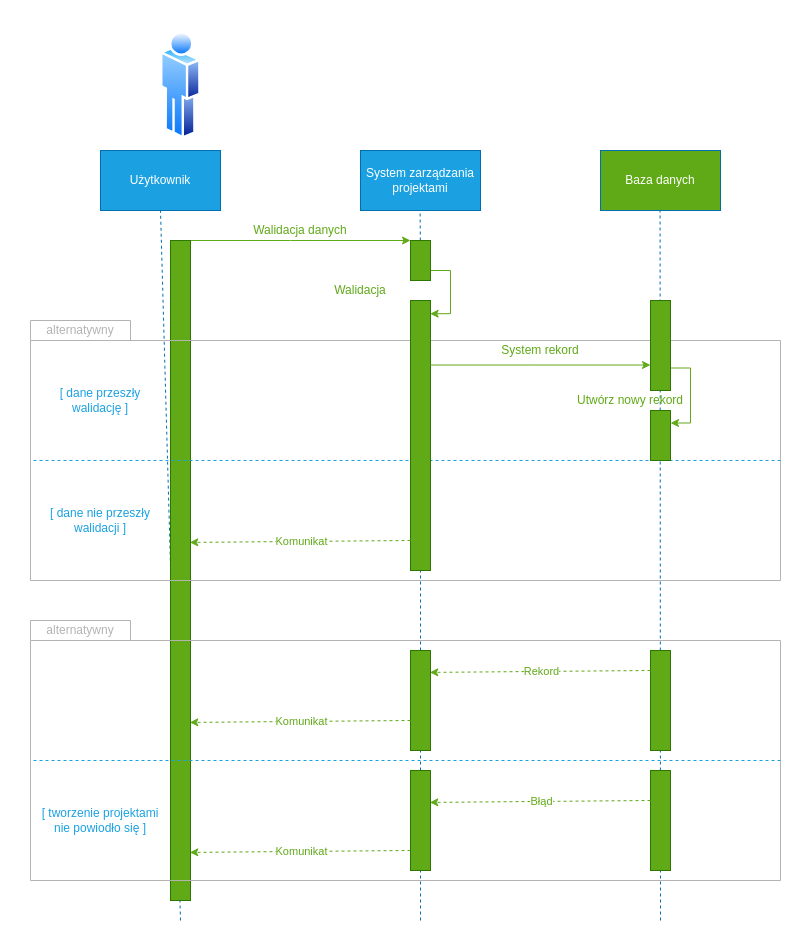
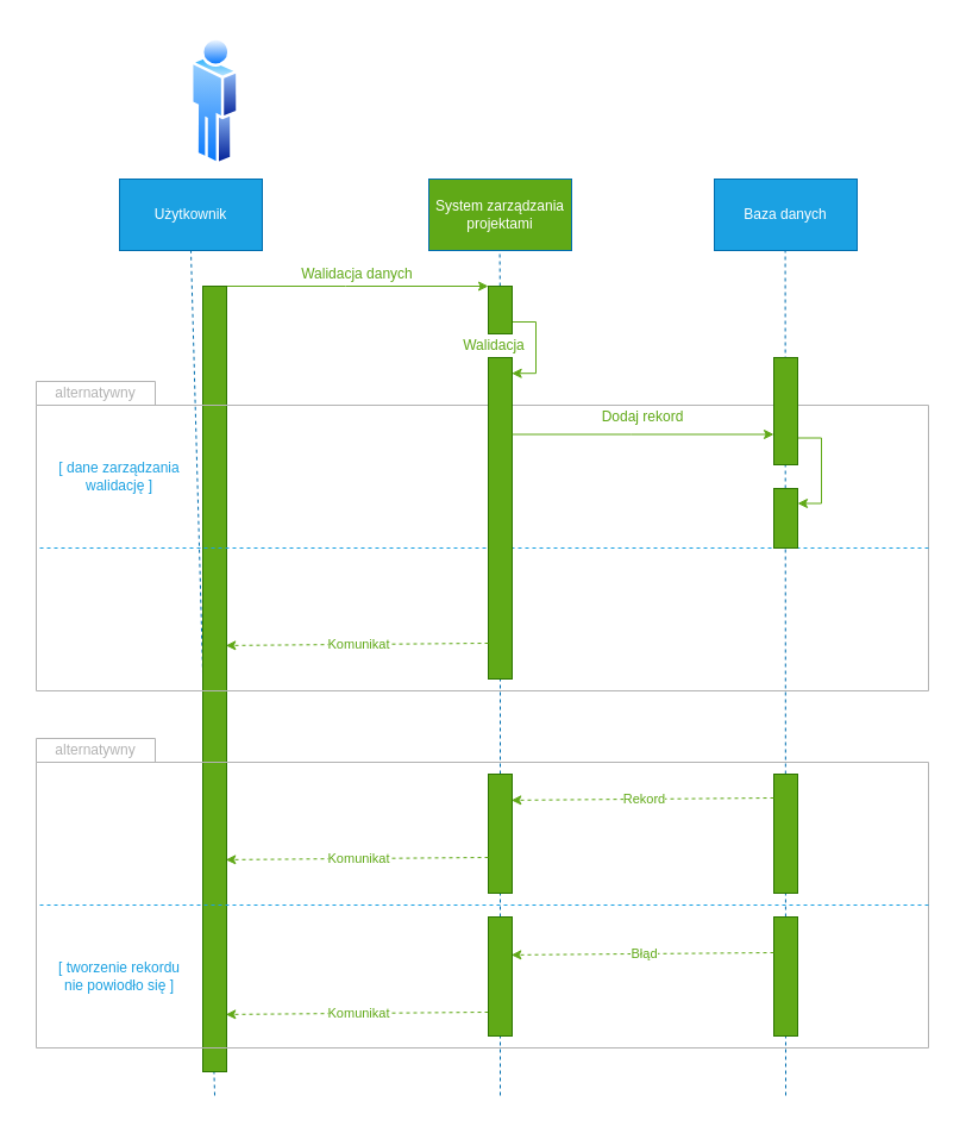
  <mxCell id="0" />
  <mxCell id="1" parent="0" />
  <mxCell id="2" value="Użytkownik" style="rounded=0;whiteSpace=wrap;html=1;fillColor=#1ba1e2;strokeColor=#006EAF;fontColor=#ffffff;" parent="1" vertex="1"><mxGeometry x="100" y="150" width="120" height="60" as="geometry" /></mxCell>
- <mxCell id="3" value="System zarządzania projektami" style="rounded=0;whiteSpace=wrap;html=1;fillColor=#1ba1e2;strokeColor=#006EAF;fontColor=#ffffff;" parent="1" vertex="1"><mxGeometry x="360" y="150" width="120" height="60" as="geometry" /></mxCell>
- <mxCell id="4" value="Baza danych" style="rounded=0;whiteSpace=wrap;html=1;fillColor=#60a917;strokeColor=#006EAF;fontColor=#ffffff;" parent="1" vertex="1"><mxGeometry x="600" y="150" width="120" height="60" as="geometry" /></mxCell>
+ <mxCell id="3" value="System zarządzania projektami" style="rounded=0;whiteSpace=wrap;html=1;fillColor=#60a917;strokeColor=#006EAF;fontColor=#ffffff;" parent="1" vertex="1"><mxGeometry x="360" y="150" width="120" height="60" as="geometry" /></mxCell>
+ <mxCell id="4" value="Baza danych" style="rounded=0;whiteSpace=wrap;html=1;fillColor=#1ba1e2;strokeColor=#006EAF;fontColor=#ffffff;" parent="1" vertex="1"><mxGeometry x="600" y="150" width="120" height="60" as="geometry" /></mxCell>
  <mxCell id="5" value="" style="endArrow=none;dashed=1;html=1;entryX=0.5;entryY=1;entryDx=0;entryDy=0;fillColor=#1ba1e2;strokeColor=#006EAF;" parent="1" target="2" edge="1"><mxGeometry width="50" height="50" relative="1" as="geometry"><mxPoint x="180" y="920" as="sourcePoint" /><mxPoint x="440" y="80" as="targetPoint" /></mxGeometry></mxCell>
  <mxCell id="6" style="edgeStyle=orthogonalEdgeStyle;rounded=0;orthogonalLoop=1;jettySize=auto;html=1;exitX=1;exitY=0;exitDx=0;exitDy=0;entryX=0;entryY=0;entryDx=0;entryDy=0;fontColor=#1BA1E2;fillColor=#60a917;strokeColor=#60A917;" parent="1" source="7" target="17" edge="1"><mxGeometry relative="1" as="geometry"><Array as="points"><mxPoint x="290" y="240" /><mxPoint x="290" y="240" /></Array></mxGeometry></mxCell>
  <mxCell id="7" value="" style="rounded=0;whiteSpace=wrap;html=1;fillColor=#60a917;strokeColor=#2D7600;fontColor=#ffffff;" parent="1" vertex="1"><mxGeometry x="170" y="240" width="20" height="660" as="geometry" /></mxCell>
  <mxCell id="8" value="" style="shape=folder;fontStyle=1;spacingTop=10;tabWidth=100;tabHeight=20;tabPosition=left;html=1;fillColor=none;strokeColor=#B3B3B3;" parent="1" vertex="1"><mxGeometry x="30" y="320" width="750" height="260" as="geometry" /></mxCell>
  <mxCell id="9" value="alternatywny" style="text;html=1;strokeColor=none;fillColor=none;align=center;verticalAlign=middle;whiteSpace=wrap;rounded=0;fontColor=#B3B3B3;" parent="1" vertex="1"><mxGeometry x="30" y="320" width="100" height="20" as="geometry" /></mxCell>
- <mxCell id="10" value="[ dane przeszły walidację ]" style="text;html=1;strokeColor=none;fillColor=none;align=center;verticalAlign=middle;whiteSpace=wrap;rounded=0;fontColor=#1BA1E2;" parent="1" vertex="1"><mxGeometry x="40" y="350" width="120" height="100" as="geometry" /></mxCell>
+ <mxCell id="10" value="[ dane zarządzania walidację ]" style="text;html=1;strokeColor=none;fillColor=none;align=center;verticalAlign=middle;whiteSpace=wrap;rounded=0;fontColor=#1BA1E2;" parent="1" vertex="1"><mxGeometry x="40" y="350" width="120" height="100" as="geometry" /></mxCell>
  <mxCell id="11" value="" style="endArrow=none;dashed=1;html=1;entryX=0;entryY=0;entryDx=0;entryDy=140;entryPerimeter=0;exitX=0;exitY=0;exitDx=750;exitDy=140;exitPerimeter=0;strokeColor=#1BA1E2;" parent="1" source="8" target="8" edge="1"><mxGeometry width="50" height="50" relative="1" as="geometry"><mxPoint x="340" y="1320" as="sourcePoint" /><mxPoint x="340" y="790" as="targetPoint" /></mxGeometry></mxCell>
- <mxCell id="12" value="[ dane nie przeszły walidacji ]" style="text;html=1;strokeColor=none;fillColor=none;align=center;verticalAlign=middle;whiteSpace=wrap;rounded=0;fontColor=#1BA1E2;" parent="1" vertex="1"><mxGeometry x="40" y="470" width="120" height="100" as="geometry" /></mxCell>
  <mxCell id="13" value="" style="aspect=fixed;perimeter=ellipsePerimeter;html=1;align=center;shadow=0;dashed=0;spacingTop=3;image;image=img/lib/active_directory/user.svg;fontColor=#1BA1E2;strokeColor=#1BA1E2;fillColor=#1BA1E2;" parent="1" vertex="1"><mxGeometry x="160" y="30" width="40.7" height="110" as="geometry" /></mxCell>
  <mxCell id="14" value="" style="endArrow=none;dashed=1;html=1;entryX=0.5;entryY=1;entryDx=0;entryDy=0;fillColor=#1ba1e2;strokeColor=#006EAF;startArrow=none;" parent="1" source="17" edge="1"><mxGeometry width="50" height="50" relative="1" as="geometry"><mxPoint x="419.58" y="740" as="sourcePoint" /><mxPoint x="419.58" y="210" as="targetPoint" /></mxGeometry></mxCell>
  <mxCell id="15" value="" style="endArrow=none;dashed=1;html=1;entryX=0.5;entryY=1;entryDx=0;entryDy=0;fillColor=#1ba1e2;strokeColor=#006EAF;" parent="1" edge="1"><mxGeometry width="50" height="50" relative="1" as="geometry"><mxPoint x="660" y="920" as="sourcePoint" /><mxPoint x="659.58" y="210" as="targetPoint" /></mxGeometry></mxCell>
  <mxCell id="16" style="edgeStyle=orthogonalEdgeStyle;rounded=0;orthogonalLoop=1;jettySize=auto;html=1;exitX=1;exitY=0.75;exitDx=0;exitDy=0;entryX=0.983;entryY=0.049;entryDx=0;entryDy=0;entryPerimeter=0;fontColor=#60A917;strokeColor=#60A917;" parent="1" source="17" target="21" edge="1"><mxGeometry relative="1" as="geometry" /></mxCell>
  <mxCell id="17" value="" style="rounded=0;whiteSpace=wrap;html=1;fillColor=#60a917;strokeColor=#2D7600;fontColor=#ffffff;" parent="1" vertex="1"><mxGeometry x="410" y="240" width="20" height="40" as="geometry" /></mxCell>
  <mxCell id="18" value="" style="endArrow=none;dashed=1;html=1;entryX=0.5;entryY=0;entryDx=0;entryDy=0;fillColor=#1ba1e2;strokeColor=#006EAF;" parent="1" target="21" edge="1"><mxGeometry width="50" height="50" relative="1" as="geometry"><mxPoint x="420" y="920" as="sourcePoint" /><mxPoint x="419.58" y="210" as="targetPoint" /></mxGeometry></mxCell>
  <mxCell id="19" style="edgeStyle=orthogonalEdgeStyle;rounded=0;orthogonalLoop=1;jettySize=auto;html=1;exitX=1;exitY=0.75;exitDx=0;exitDy=0;entryX=1;entryY=0.25;entryDx=0;entryDy=0;fillColor=#60a917;strokeColor=#60A917;" edge="1" parent="1" source="20" target="25"><mxGeometry relative="1" as="geometry" /></mxCell>
  <mxCell id="20" value="" style="rounded=0;whiteSpace=wrap;html=1;fillColor=#60a917;strokeColor=#2D7600;fontColor=#ffffff;" parent="1" vertex="1"><mxGeometry x="650" y="300" width="20" height="90" as="geometry" /></mxCell>
  <mxCell id="21" value="" style="rounded=0;whiteSpace=wrap;html=1;fillColor=#60a917;strokeColor=#2D7600;fontColor=#ffffff;" parent="1" vertex="1"><mxGeometry x="410" y="300" width="20" height="270" as="geometry" /></mxCell>
  <mxCell id="22" value="Walidacja danych" style="text;html=1;strokeColor=none;fillColor=none;align=center;verticalAlign=middle;whiteSpace=wrap;rounded=0;fontColor=#60A917;" parent="1" vertex="1"><mxGeometry x="190" y="220" width="220" height="20" as="geometry" /></mxCell>
- <mxCell id="23" value="Walidacja" style="text;html=1;strokeColor=none;fillColor=none;align=center;verticalAlign=middle;whiteSpace=wrap;rounded=0;fontColor=#60A917;" parent="1" vertex="1"><mxGeometry x="325" y="280" width="70" height="20" as="geometry" /></mxCell>
+ <mxCell id="23" value="Walidacja" style="text;html=1;strokeColor=none;fillColor=none;align=center;verticalAlign=middle;whiteSpace=wrap;rounded=0;fontColor=#60A917;" parent="1" vertex="1"><mxGeometry x="380" y="280" width="70" height="20" as="geometry" /></mxCell>
  <mxCell id="24" value="" style="rounded=0;whiteSpace=wrap;html=1;fontColor=#60A917;fillColor=none;strokeColor=none;" parent="1" vertex="1"><mxGeometry x="20" y="20" width="770" height="910" as="geometry" /></mxCell>
  <mxCell id="25" value="" style="rounded=0;whiteSpace=wrap;html=1;fillColor=#60a917;strokeColor=#2D7600;fontColor=#ffffff;" vertex="1" parent="1"><mxGeometry x="650" y="410" width="20" height="50" as="geometry" /></mxCell>
  <mxCell id="26" style="edgeStyle=orthogonalEdgeStyle;rounded=0;orthogonalLoop=1;jettySize=auto;html=1;exitX=1;exitY=0;exitDx=0;exitDy=0;entryX=0;entryY=0;entryDx=0;entryDy=0;fontColor=#1BA1E2;fillColor=#60a917;strokeColor=#60A917;" edge="1" parent="1"><mxGeometry relative="1" as="geometry"><Array as="points"><mxPoint x="530" y="364.5" /><mxPoint x="530" y="364.5" /></Array><mxPoint x="430" y="364.5" as="sourcePoint" /><mxPoint x="650" y="364.5" as="targetPoint" /></mxGeometry></mxCell>
- <mxCell id="27" value="System rekord" style="text;html=1;strokeColor=none;fillColor=none;align=center;verticalAlign=middle;whiteSpace=wrap;rounded=0;fontColor=#60A917;" vertex="1" parent="1"><mxGeometry x="430" y="340" width="220" height="20" as="geometry" /></mxCell>
- <mxCell id="28" value="Utwórz nowy rekord" style="text;html=1;strokeColor=none;fillColor=none;align=center;verticalAlign=middle;whiteSpace=wrap;rounded=0;fontColor=#60A917;" vertex="1" parent="1"><mxGeometry x="570" y="390" width="120" height="20" as="geometry" /></mxCell>
+ <mxCell id="27" value="Dodaj rekord" style="text;html=1;strokeColor=none;fillColor=none;align=center;verticalAlign=middle;whiteSpace=wrap;rounded=0;fontColor=#60A917;" vertex="1" parent="1"><mxGeometry x="430" y="340" width="220" height="20" as="geometry" /></mxCell>
  <mxCell id="29" value="" style="endArrow=classic;html=1;dashed=1;fontColor=#60A917;strokeColor=#60A917;exitX=0.083;exitY=0.487;exitDx=0;exitDy=0;exitPerimeter=0;entryX=1.05;entryY=0.413;entryDx=0;entryDy=0;entryPerimeter=0;" edge="1" parent="1"><mxGeometry relative="1" as="geometry"><mxPoint x="410" y="540" as="sourcePoint" /><mxPoint x="189.34" y="541.92" as="targetPoint" /></mxGeometry></mxCell>
  <mxCell id="30" value="Komunikat" style="edgeLabel;resizable=0;html=1;align=center;verticalAlign=middle;fontColor=#60A917;" connectable="0" vertex="1" parent="29"><mxGeometry relative="1" as="geometry" /></mxCell>
  <mxCell id="31" value="" style="shape=folder;fontStyle=1;spacingTop=10;tabWidth=100;tabHeight=20;tabPosition=left;html=1;fillColor=none;strokeColor=#B3B3B3;" vertex="1" parent="1"><mxGeometry x="30" y="620" width="750" height="260" as="geometry" /></mxCell>
  <mxCell id="32" value="alternatywny" style="text;html=1;strokeColor=none;fillColor=none;align=center;verticalAlign=middle;whiteSpace=wrap;rounded=0;fontColor=#B3B3B3;" vertex="1" parent="1"><mxGeometry x="30" y="620" width="100" height="20" as="geometry" /></mxCell>
  <mxCell id="33" value="" style="endArrow=none;dashed=1;html=1;entryX=0;entryY=0;entryDx=0;entryDy=140;entryPerimeter=0;exitX=0;exitY=0;exitDx=750;exitDy=140;exitPerimeter=0;strokeColor=#1BA1E2;" edge="1" parent="1" source="31" target="31"><mxGeometry width="50" height="50" relative="1" as="geometry"><mxPoint x="340" y="1620" as="sourcePoint" /><mxPoint x="340" y="1090" as="targetPoint" /></mxGeometry></mxCell>
- <mxCell id="34" value="[ tworzenie projektami nie powiodło się ]" style="text;html=1;strokeColor=none;fillColor=none;align=center;verticalAlign=middle;whiteSpace=wrap;rounded=0;fontColor=#1BA1E2;" vertex="1" parent="1"><mxGeometry x="40" y="770" width="120" height="100" as="geometry" /></mxCell>
+ <mxCell id="34" value="[ tworzenie rekordu nie powiodło się ]" style="text;html=1;strokeColor=none;fillColor=none;align=center;verticalAlign=middle;whiteSpace=wrap;rounded=0;fontColor=#1BA1E2;" vertex="1" parent="1"><mxGeometry x="40" y="770" width="120" height="100" as="geometry" /></mxCell>
  <mxCell id="35" value="" style="rounded=0;whiteSpace=wrap;html=1;fillColor=#60a917;strokeColor=#2D7600;fontColor=#ffffff;" vertex="1" parent="1"><mxGeometry x="650" y="650" width="20" height="100" as="geometry" /></mxCell>
  <mxCell id="36" value="" style="endArrow=classic;html=1;dashed=1;fontColor=#60A917;strokeColor=#60A917;exitX=0.083;exitY=0.487;exitDx=0;exitDy=0;exitPerimeter=0;entryX=1.05;entryY=0.413;entryDx=0;entryDy=0;entryPerimeter=0;" edge="1" parent="1"><mxGeometry relative="1" as="geometry"><mxPoint x="410" y="850" as="sourcePoint" /><mxPoint x="189.34" y="851.92" as="targetPoint" /></mxGeometry></mxCell>
  <mxCell id="37" value="Komunikat" style="edgeLabel;resizable=0;html=1;align=center;verticalAlign=middle;fontColor=#60A917;" connectable="0" vertex="1" parent="36"><mxGeometry relative="1" as="geometry" /></mxCell>
  <mxCell id="38" value="" style="rounded=0;whiteSpace=wrap;html=1;fillColor=#60a917;strokeColor=#2D7600;fontColor=#ffffff;" vertex="1" parent="1"><mxGeometry x="410" y="650" width="20" height="100" as="geometry" /></mxCell>
  <mxCell id="39" value="" style="rounded=0;whiteSpace=wrap;html=1;fillColor=#60a917;strokeColor=#2D7600;fontColor=#ffffff;" vertex="1" parent="1"><mxGeometry x="410" y="770" width="20" height="100" as="geometry" /></mxCell>
  <mxCell id="40" value="" style="rounded=0;whiteSpace=wrap;html=1;fillColor=#60a917;strokeColor=#2D7600;fontColor=#ffffff;" vertex="1" parent="1"><mxGeometry x="650" y="770" width="20" height="100" as="geometry" /></mxCell>
  <mxCell id="41" value="" style="endArrow=classic;html=1;dashed=1;fontColor=#60A917;strokeColor=#60A917;exitX=0.083;exitY=0.487;exitDx=0;exitDy=0;exitPerimeter=0;entryX=1.05;entryY=0.413;entryDx=0;entryDy=0;entryPerimeter=0;" edge="1" parent="1"><mxGeometry relative="1" as="geometry"><mxPoint x="650" y="800" as="sourcePoint" /><mxPoint x="429.34" y="801.92" as="targetPoint" /></mxGeometry></mxCell>
  <mxCell id="42" value="Błąd" style="edgeLabel;resizable=0;html=1;align=center;verticalAlign=middle;fontColor=#60A917;" connectable="0" vertex="1" parent="41"><mxGeometry relative="1" as="geometry" /></mxCell>
  <mxCell id="43" value="" style="endArrow=classic;html=1;dashed=1;fontColor=#60A917;strokeColor=#60A917;exitX=0.083;exitY=0.487;exitDx=0;exitDy=0;exitPerimeter=0;entryX=1.05;entryY=0.413;entryDx=0;entryDy=0;entryPerimeter=0;" edge="1" parent="1"><mxGeometry relative="1" as="geometry"><mxPoint x="410" y="720" as="sourcePoint" /><mxPoint x="189.34" y="721.92" as="targetPoint" /></mxGeometry></mxCell>
  <mxCell id="44" value="Komunikat" style="edgeLabel;resizable=0;html=1;align=center;verticalAlign=middle;fontColor=#60A917;" connectable="0" vertex="1" parent="43"><mxGeometry relative="1" as="geometry" /></mxCell>
  <mxCell id="45" value="" style="endArrow=classic;html=1;dashed=1;fontColor=#60A917;strokeColor=#60A917;exitX=0.083;exitY=0.487;exitDx=0;exitDy=0;exitPerimeter=0;entryX=1.05;entryY=0.413;entryDx=0;entryDy=0;entryPerimeter=0;" edge="1" parent="1"><mxGeometry relative="1" as="geometry"><mxPoint x="650" y="670" as="sourcePoint" /><mxPoint x="429.34" y="671.92" as="targetPoint" /></mxGeometry></mxCell>
  <mxCell id="46" value="Rekord" style="edgeLabel;resizable=0;html=1;align=center;verticalAlign=middle;fontColor=#60A917;" connectable="0" vertex="1" parent="45"><mxGeometry relative="1" as="geometry" /></mxCell>
